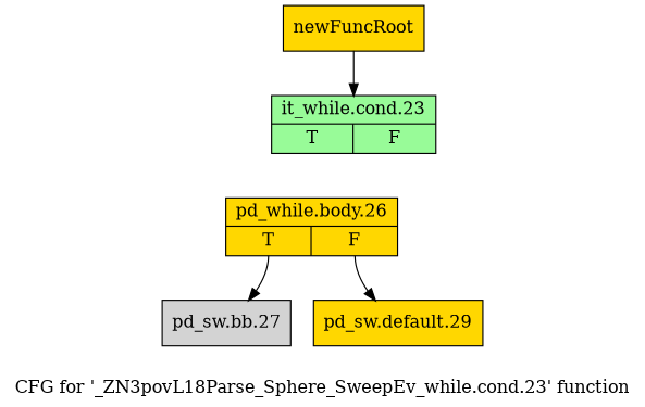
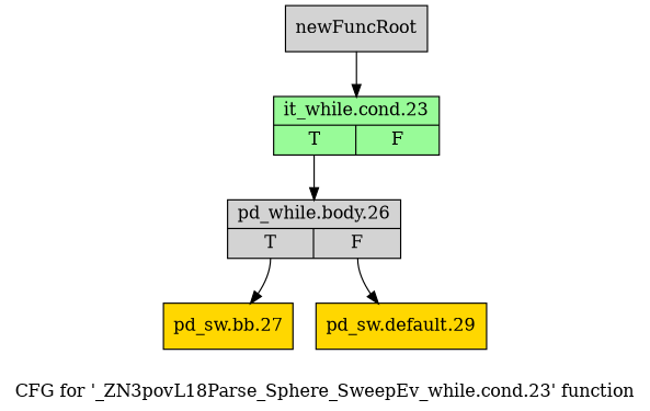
  digraph {
    label="CFG for '_ZN3povL18Parse_Sphere_SweepEv_while.cond.23' function"
    node [fillcolor=lightgrey shape=record style=filled]
    edge [tailport=s0]
-   n1 [fillcolor=gold label="{newFuncRoot}"]
+   n1 [label="{newFuncRoot}"]
    n2 [fillcolor=palegreen label="{it_while.cond.23|{<s0>T|<s1>F}}"]
-   n3 [fillcolor=gold label="{pd_while.body.26|{<s0>T|<s1>F}}"]
-   n4 [label="{pd_sw.bb.27}"]
+   n3 [label="{pd_while.body.26|{<s0>T|<s1>F}}"]
+   n4 [fillcolor=gold label="{pd_sw.bb.27}"]
    n5 [fillcolor=gold label="{pd_sw.default.29}"]
    n1 -> n2 [tailport=""]
+   n2 -> n3
    n3 -> n4
    n3 -> n5 [tailport=s1]
  }
